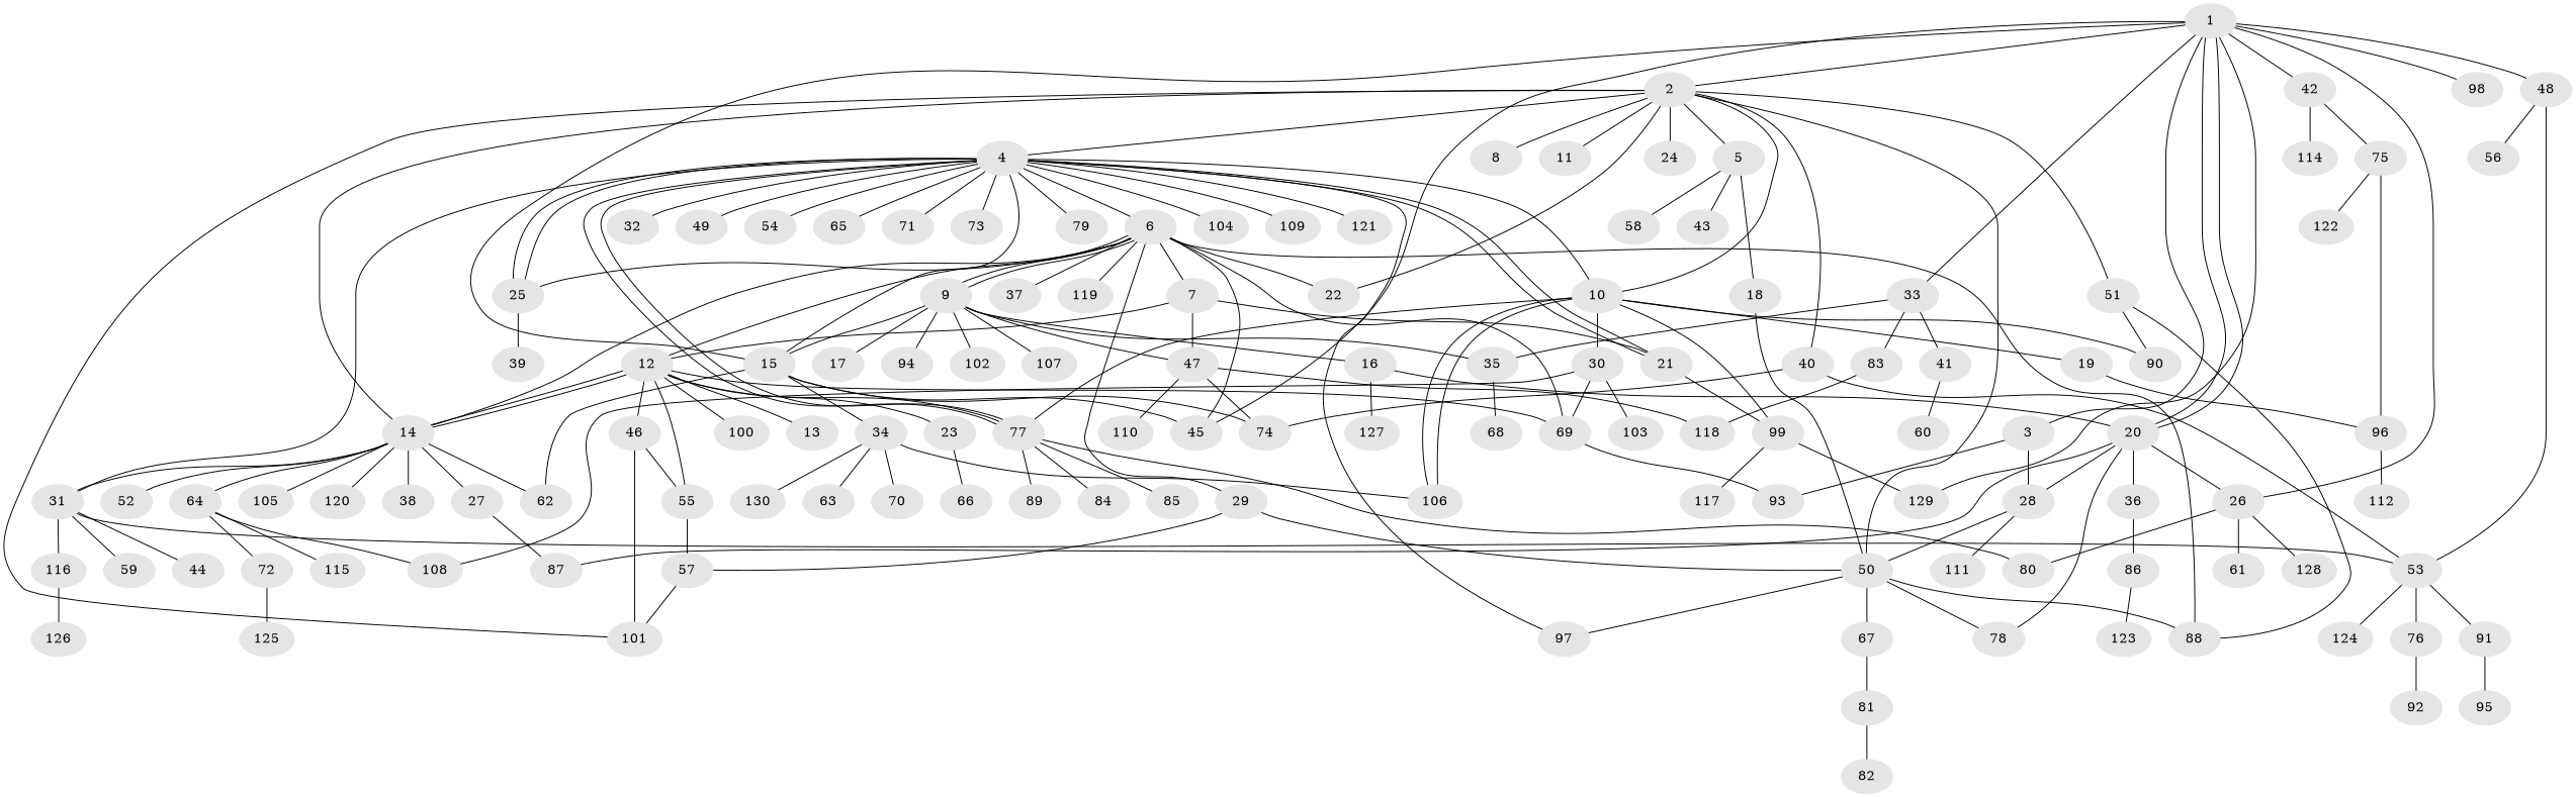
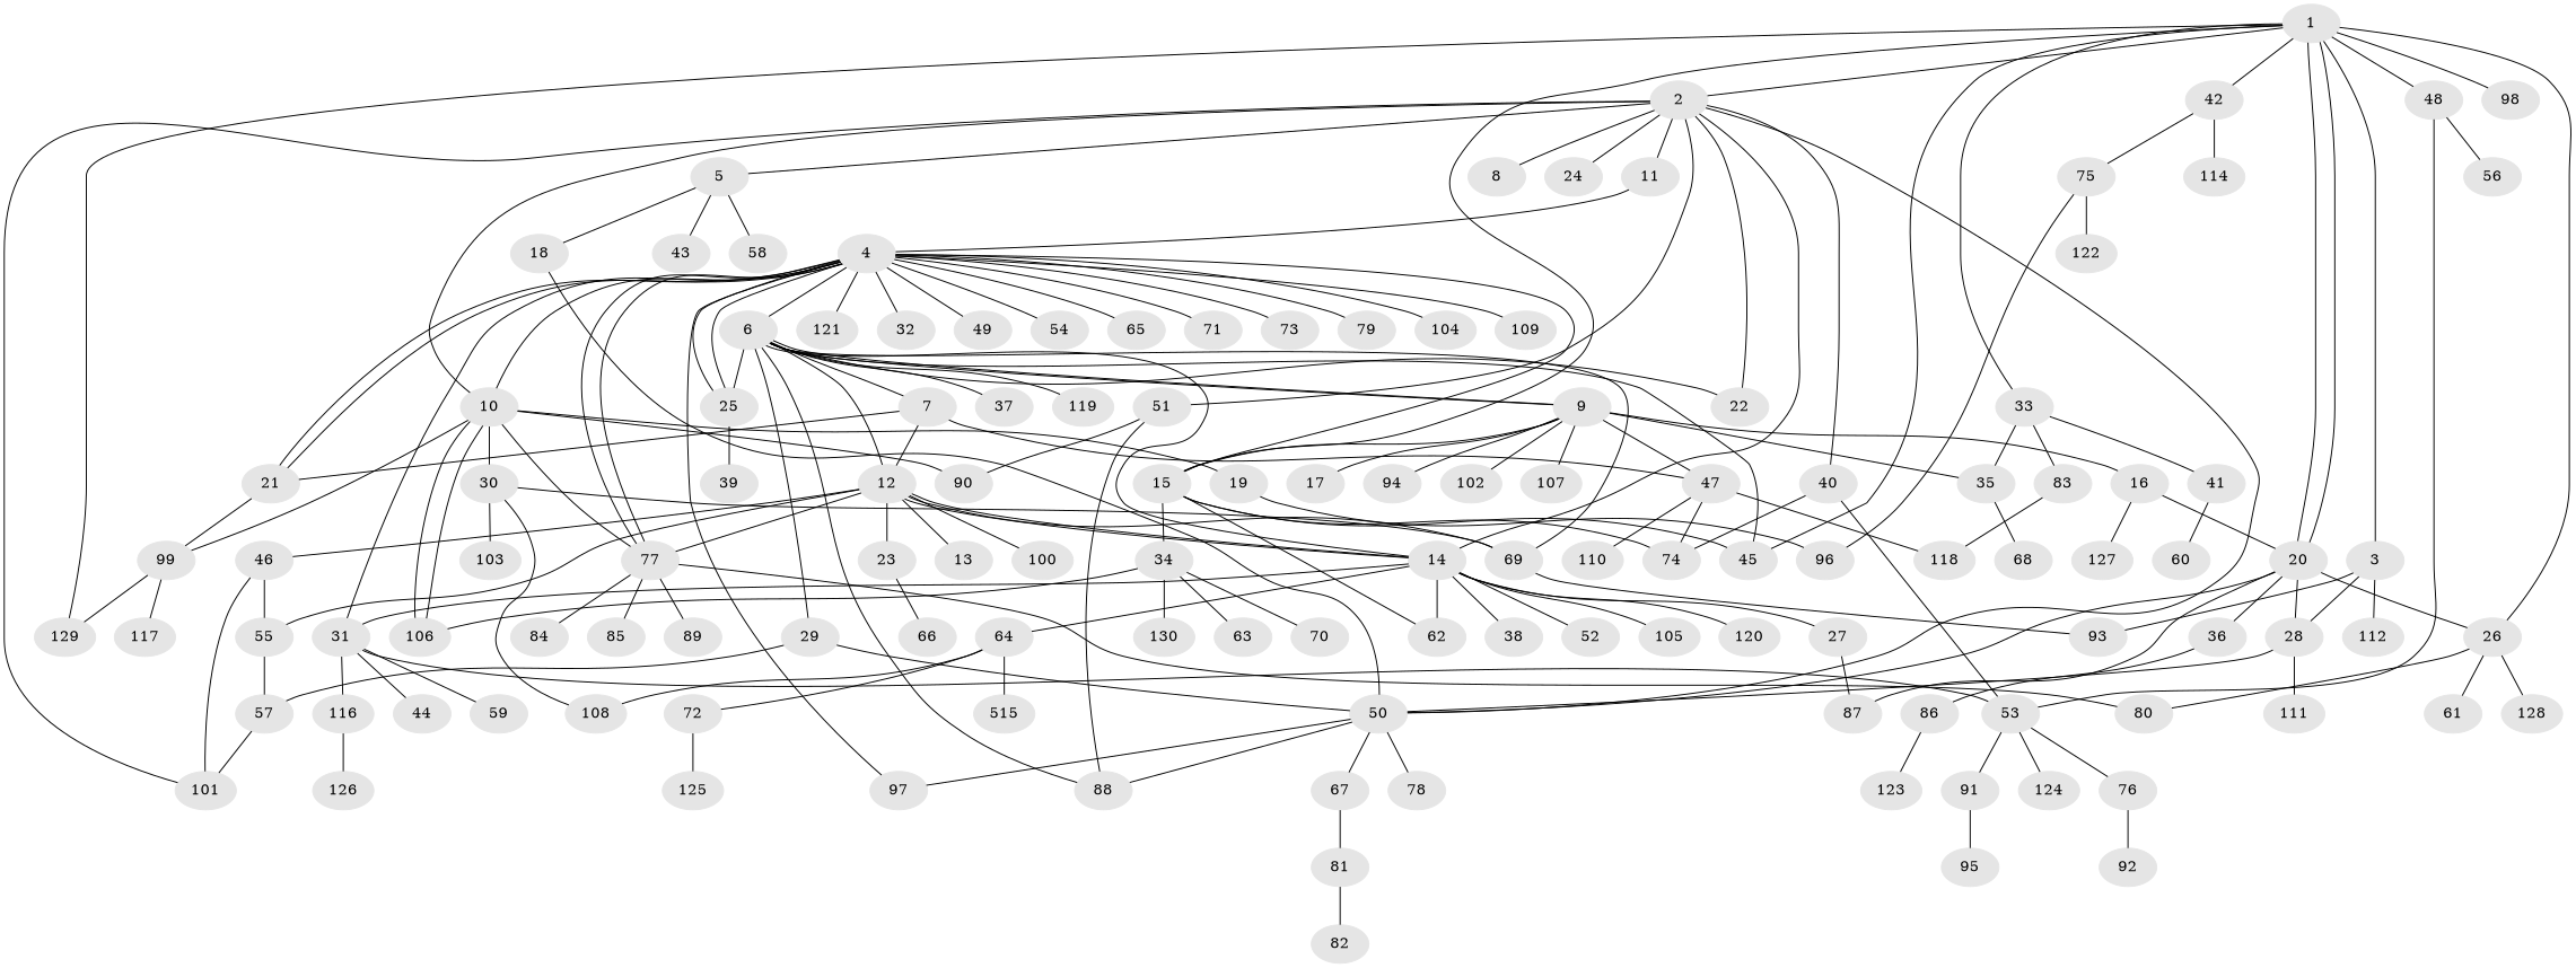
  graph {
    node [color=gray90 style=filled]
    1
    2
    3
    15
    20
    26
    33
    42
    45
    48
    98
    129
    4
    5
    8
    10
    11
    14
    22
    24
    40
    50
    51
    101
    28
    93
    112
    62
    34
    74
    36
    87
    61
    80
    128
    35
    41
    83
    75
    114
    53
    56
    6
    21
    25
    31
    32
    49
    54
    65
    71
    73
    77
    79
    97
    104
    109
    121
    18
    43
    58
    19
    30
    90
    99
    106
    12
    69
    13
    23
    46
    55
    100
    27
    38
    52
    64
    105
    120
    88
    67
    78
    111
    7
    9
    29
    37
    119
    39
    44
    59
    116
    84
    85
    89
    47
    16
    17
    94
    102
    107
    57
    110
    118
    127
    68
    96
    103
    108
    117
    66
    72
-   115
+   115 [label=515]
    63
    70
    130
    86
    76
    91
    124
    126
    60
    123
    122
    81
    92
    95
    125
    82
    1 -- 2
    1 -- 3
    1 -- 15
    1 -- 20
    1 -- 20
    1 -- 26
    1 -- 33
    1 -- 42
    1 -- 45
    1 -- 48
    1 -- 98
    1 -- 129
-   2 -- 4
+   11 -- 4
    2 -- 5
    2 -- 8
    2 -- 10
    2 -- 11
    2 -- 14
    2 -- 22
    2 -- 24
    2 -- 40
    2 -- 50
    2 -- 51
    2 -- 101
    3 -- 28
    3 -- 93
-   96 -- 112
+   3 -- 112
    15 -- 45
    15 -- 62
    15 -- 34
    15 -- 74
    20 -- 26
-   20 -- 78
+   20 -- 50
    20 -- 28
    20 -- 36
    20 -- 87
    26 -- 61
    26 -- 80
    26 -- 128
    33 -- 35
    33 -- 41
    33 -- 83
    42 -- 75
    42 -- 114
    48 -- 53
    48 -- 56
    4 -- 15
    4 -- 10
    4 -- 6
    4 -- 21
    4 -- 21
    4 -- 25
    4 -- 25
    4 -- 31
    4 -- 32
    4 -- 49
    4 -- 54
    4 -- 65
    4 -- 71
    4 -- 73
    4 -- 77
    4 -- 77
    4 -- 79
    4 -- 97
    4 -- 104
    4 -- 109
    4 -- 121
    5 -- 18
    5 -- 43
    5 -- 58
    10 -- 77
    10 -- 19
    10 -- 30
    10 -- 90
    10 -- 99
    10 -- 106
    10 -- 106
    14 -- 62
    14 -- 31
    14 -- 27
    14 -- 38
    14 -- 52
    14 -- 64
    14 -- 105
    14 -- 120
    40 -- 74
    40 -- 53
    50 -- 97
    50 -- 88
    50 -- 67
    50 -- 78
    51 -- 90
    51 -- 88
    28 -- 50
    28 -- 111
    34 -- 106
    34 -- 63
    34 -- 70
    34 -- 130
    36 -- 86
    35 -- 68
    41 -- 60
    83 -- 118
    75 -- 96
    75 -- 122
    53 -- 76
    53 -- 91
    53 -- 124
    6 -- 45
    6 -- 14
    6 -- 22
    6 -- 25
    6 -- 12
    6 -- 69
    6 -- 88
    6 -- 7
    6 -- 9
    6 -- 9
    6 -- 29
    6 -- 37
    6 -- 119
    21 -- 99
    25 -- 39
    31 -- 53
    31 -- 44
    31 -- 59
    31 -- 116
    77 -- 80
    77 -- 84
    77 -- 85
    77 -- 89
    18 -- 50
    19 -- 96
    30 -- 69
    30 -- 103
    30 -- 108
    99 -- 129
    99 -- 117
    12 -- 14
    12 -- 14
    12 -- 77
    12 -- 69
    12 -- 13
    12 -- 23
    12 -- 46
    12 -- 55
    12 -- 100
    69 -- 93
    23 -- 66
    46 -- 101
    46 -- 55
    55 -- 57
    27 -- 87
    64 -- 108
    64 -- 72
    64 -- 115
    67 -- 81
    7 -- 21
    7 -- 12
    7 -- 47
    9 -- 15
    9 -- 35
    9 -- 47
    9 -- 16
    9 -- 17
    9 -- 94
    9 -- 102
    9 -- 107
    29 -- 50
    29 -- 57
    116 -- 126
    47 -- 74
    47 -- 110
    47 -- 118
    16 -- 20
    16 -- 127
    57 -- 101
    72 -- 125
    86 -- 123
    76 -- 92
    91 -- 95
    81 -- 82
  }
